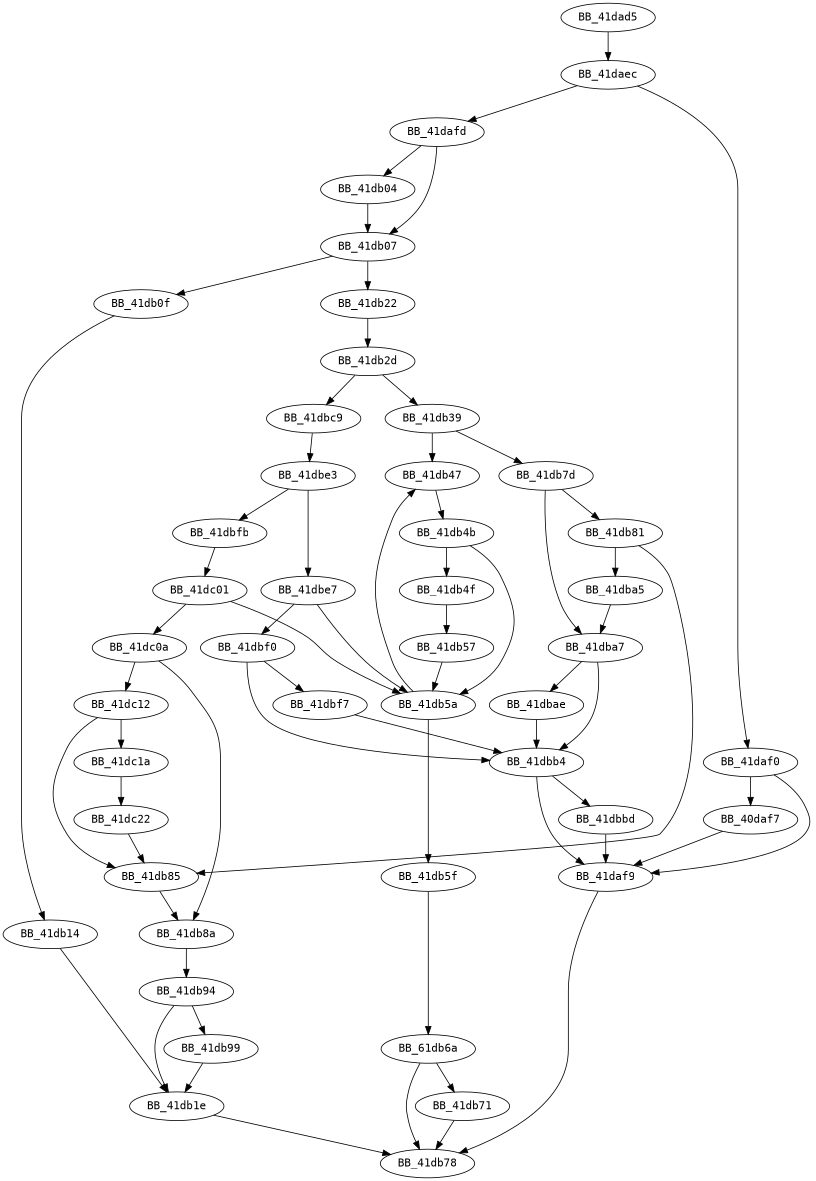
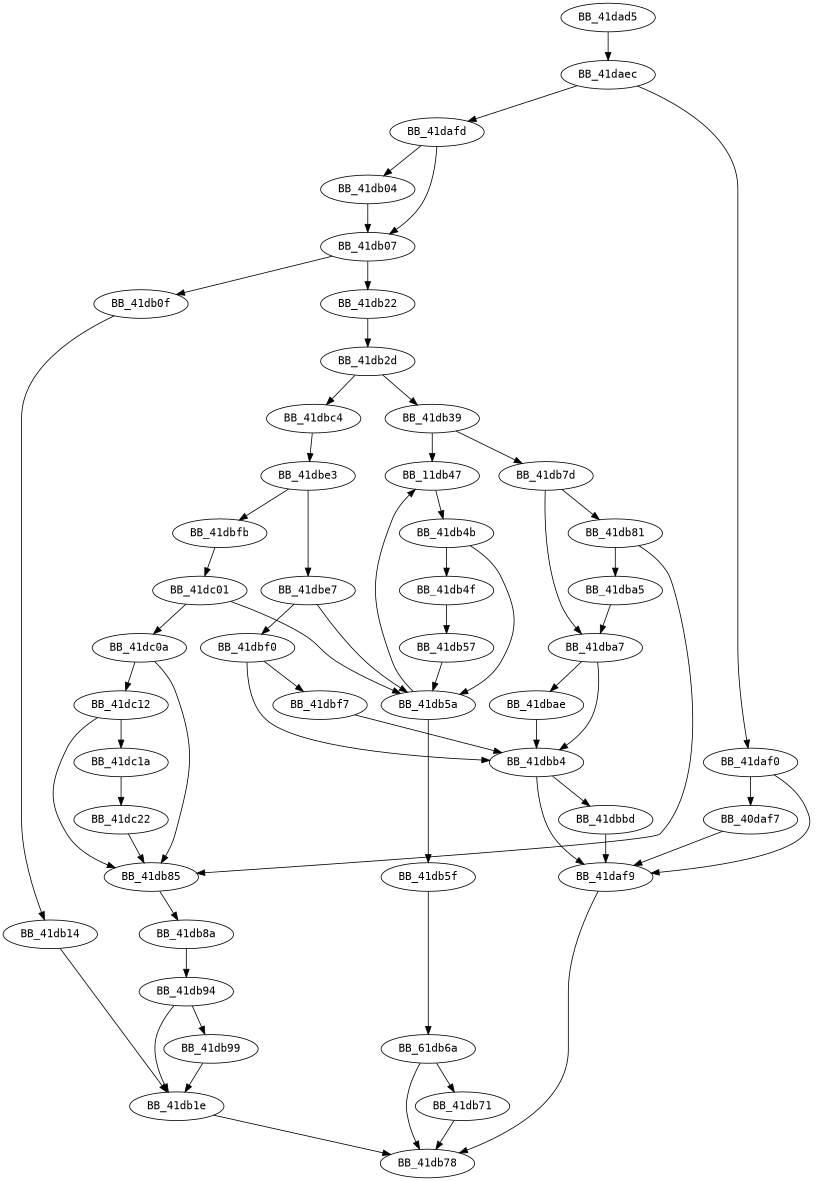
  digraph {
    fontname="DejaVu Sans Mono"
    node [fontname="DejaVu Sans Mono"]
    edge [fontname="DejaVu Sans Mono"]
    BB_41dad5
    BB_41daec
    BB_41dafd
    BB_41daf0
    BB_41db04
    BB_41db07
    n7 [label=BB_40daf7]
    BB_41daf9
    BB_41db0f
    BB_41db22
    BB_41db78
    BB_41db14
    BB_41db2d
    BB_41db1e
    BB_41db39
-   BB_41dbc9
-   BB_41db47
+   BB_41dbc9 [label=BB_41dbc4]
+   BB_41db47 [label=BB_11db47]
    BB_41db7d
    BB_41dbe3
    BB_41db4b
    BB_41db81
    BB_41dba7
    BB_41dbe7
    BB_41dbfb
    BB_41db5a
    BB_41db4f
    BB_41db5f
    BB_41db85
    BB_41dba5
    BB_41dbae
    BB_41dbb4
    BB_41db57
    n33 [label=BB_61db6a]
    BB_41db71
    BB_41db8a
    BB_41dbbd
    BB_41db94
    BB_41db99
    BB_41dbf0
    BB_41dc01
    BB_41dbf7
    BB_41dc0a
    BB_41dc12
    BB_41dc1a
    BB_41dc22
    BB_41dad5 -> BB_41daec
    BB_41daec -> BB_41dafd
    BB_41daec -> BB_41daf0
    BB_41dafd -> BB_41db04
    BB_41dafd -> BB_41db07
    BB_41daf0 -> n7
    BB_41daf0 -> BB_41daf9
    BB_41db04 -> BB_41db07
    BB_41db07 -> BB_41db0f
    BB_41db07 -> BB_41db22
    n7 -> BB_41daf9
    BB_41daf9 -> BB_41db78
    BB_41db0f -> BB_41db14
    BB_41db22 -> BB_41db2d
    BB_41db14 -> BB_41db1e
    BB_41db2d -> BB_41db39
    BB_41db2d -> BB_41dbc9
    BB_41db1e -> BB_41db78
    BB_41db39 -> BB_41db47
    BB_41db39 -> BB_41db7d
    BB_41dbc9 -> BB_41dbe3
    BB_41db47 -> BB_41db4b
    BB_41db7d -> BB_41db81
    BB_41db7d -> BB_41dba7
    BB_41dbe3 -> BB_41dbe7
    BB_41dbe3 -> BB_41dbfb
    BB_41db4b -> BB_41db5a
    BB_41db4b -> BB_41db4f
    BB_41db81 -> BB_41db85
    BB_41db81 -> BB_41dba5
    BB_41dba7 -> BB_41dbae
    BB_41dba7 -> BB_41dbb4
    BB_41dbe7 -> BB_41db5a
    BB_41dbe7 -> BB_41dbf0
    BB_41dbfb -> BB_41dc01
    BB_41db5a -> BB_41db47
    BB_41db5a -> BB_41db5f
    BB_41db4f -> BB_41db57
    BB_41db5f -> n33
    BB_41db85 -> BB_41db8a
    BB_41dba5 -> BB_41dba7
    BB_41dbae -> BB_41dbb4
    BB_41dbb4 -> BB_41daf9
    BB_41dbb4 -> BB_41dbbd
    BB_41db57 -> BB_41db5a
    n33 -> BB_41db78
    n33 -> BB_41db71
    BB_41db71 -> BB_41db78
    BB_41db8a -> BB_41db94
    BB_41dbbd -> BB_41daf9
    BB_41db94 -> BB_41db1e
    BB_41db94 -> BB_41db99
    BB_41db99 -> BB_41db1e
    BB_41dbf0 -> BB_41dbb4
    BB_41dbf0 -> BB_41dbf7
    BB_41dc01 -> BB_41db5a
    BB_41dc01 -> BB_41dc0a
    BB_41dbf7 -> BB_41dbb4
-   BB_41dc0a -> BB_41db8a
+   BB_41dc0a -> BB_41db85
    BB_41dc0a -> BB_41dc12
    BB_41dc12 -> BB_41db85
    BB_41dc12 -> BB_41dc1a
    BB_41dc1a -> BB_41dc22
    BB_41dc22 -> BB_41db85
  }
